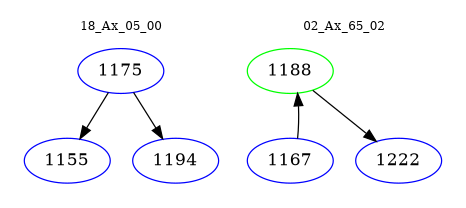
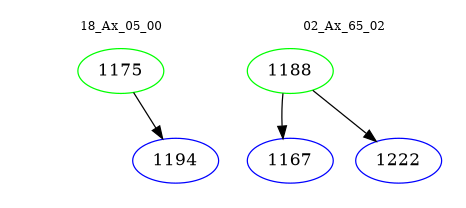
  digraph {
    node [color=blue]
    edge [color=black]
-   n1 [label=1175]
-   n2 [label=1155]
+   n1 [color=green label=1175]
    n3 [label=1194]
    n4 [color=green label=1188]
    n5 [label=1167]
    n6 [label=1222]
    subgraph cluster_1 {
      color=white
      fontsize=10
      label="18_Ax_05_00"
      n1
-     n2
      n3
    }
    subgraph cluster_2 {
      color=white
      fontsize=10
      label="02_Ax_65_02"
      n4
      n5
      n6
    }
-   n1 -> n2
    n1 -> n3
-   n5 -> n4
+   n4 -> n5
    n4 -> n6
  }
